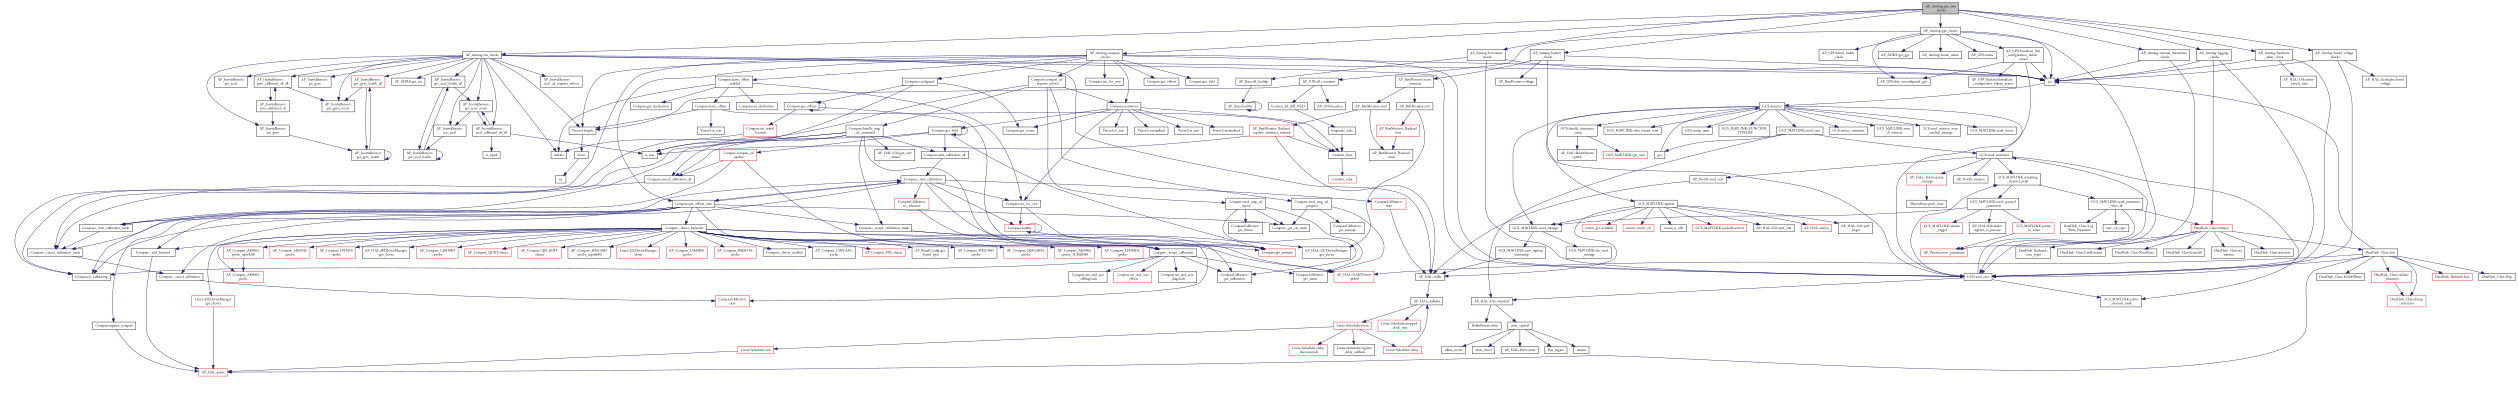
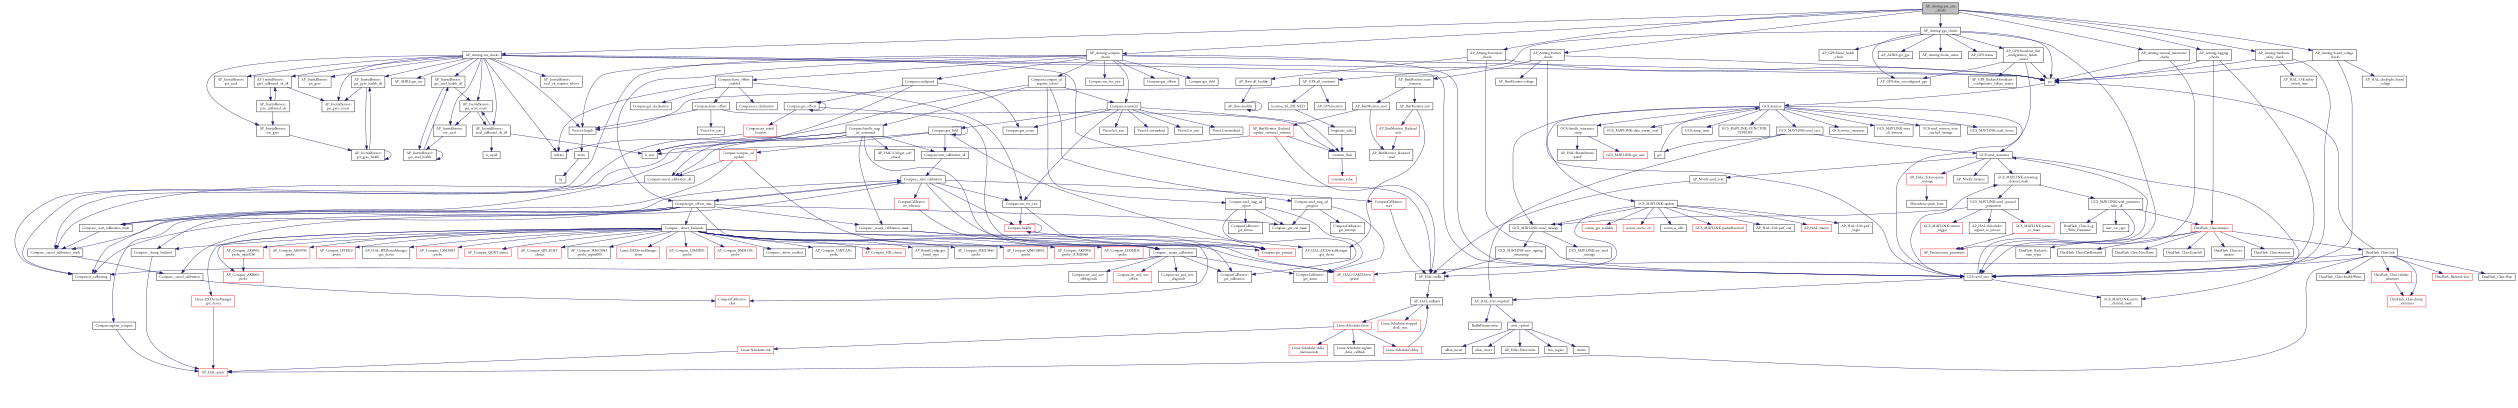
  digraph {
    fontname="EB Garamond"
    rankdir=TB
    node [color=black fillcolor=white fontname="EB Garamond" fontsize=10 shape=record style=filled]
    edge [color=midnightblue fontname="EB Garamond" fontsize=10 labelfontname=Helvetica labelfontsize=10 style=solid]
    n1 [fillcolor=grey75 fontcolor=black height=0.2 label="AP_Arming::pre_arm\l_checks" width=0.4]
    n2 [height=0.2 label="AP_Arming::hardware\l_safety_check" width=0.4]
    n3 [height=0.2 label="AP_Arming::barometer\l_checks" width=0.4]
    n4 [height=0.2 label="AP_Arming::ins_checks" width=0.4]
    n5 [height=0.2 label="AP_Arming::compass\l_checks" width=0.4]
    n6 [height=0.2 label="AP_Arming::gps_checks" width=0.4]
    n7 [height=0.2 label="AP_Arming::battery\l_checks" width=0.4]
    n8 [height=0.2 label="AP_Arming::logging\l_checks" width=0.4]
    n9 [height=0.2 label="AP_Arming::manual_transmitter\l_checks" width=0.4]
    n10 [height=0.2 label="AP_Arming::board_voltage\l_checks" width=0.4]
    n11 [height=0.2 label="AP_HAL::Util::safety\l_switch_state" width=0.4]
    n12 [height=0.2 label=gcs width=0.4]
    n13 [height=0.2 label="GCS::send_text" width=0.4]
    n14 [height=0.2 label="AP_Baro::all_healthy" width=0.4]
    n15 [height=0.2 label="AP_HAL::millis" width=0.4]
    n16 [height=0.2 label="AP_AHRS::get_ins" width=0.4]
-   n17 [color=red height=0.2 label="AP_InertialSensor::\lget_gyro_health_all" width=0.4]
+   n17 [height=0.2 label="AP_InertialSensor::\lget_gyro_health_all" width=0.4]
    n18 [height=0.2 label="AP_InertialSensor::\lget_gyro_count" width=0.4]
    n19 [height=0.2 label="AP_InertialSensor::\lgyro_calibrated_ok_all" width=0.4]
    n20 [height=0.2 label="AP_InertialSensor::\luse_gyro" width=0.4]
    n21 [height=0.2 label="AP_InertialSensor::\lget_accel_health_all" width=0.4]
    n22 [height=0.2 label="AP_InertialSensor::\lget_accel_count" width=0.4]
    n23 [height=0.2 label="AP_InertialSensor::\laccel_calibrated_ok_all" width=0.4]
    n24 [height=0.2 label="AP_InertialSensor::\luse_accel" width=0.4]
    n25 [height=0.2 label="AP_InertialSensor::\laccel_cal_requires_reboot" width=0.4]
    n26 [height=0.2 label="AP_InertialSensor::\lget_accel" width=0.4]
    n27 [height=0.2 label="Vector3::length" width=0.4]
    n28 [height=0.2 label="AP_InertialSensor::\lget_gyro" width=0.4]
    n29 [height=0.2 label=radians width=0.4]
    n30 [height=0.2 label="Compass::use_for_yaw" width=0.4]
    n31 [height=0.2 label="Compass::learn_offsets\l_enabled" width=0.4]
    n32 [height=0.2 label="Compass::configured" width=0.4]
    n33 [height=0.2 label="Compass::is_calibrating" width=0.4]
    n34 [height=0.2 label="Compass::compass_cal\l_requires_reboot" width=0.4]
    n35 [height=0.2 label="Compass::get_offsets_max" width=0.4]
    n36 [height=0.2 label="Compass::consistent" width=0.4]
    n37 [height=0.2 label="Compass::get_offsets" width=0.4]
    n38 [height=0.2 label="Compass::get_field" width=0.4]
    n39 [height=0.2 label="AP_AHRS::get_gps" width=0.4]
    n40 [height=0.2 label="AP_Arming::home_status" width=0.4]
    n41 [height=0.2 label="AP_GPS::status" width=0.4]
    n42 [height=0.2 label="AP_GPS::first_unconfigured_gps" width=0.4]
    n43 [height=0.2 label="AP_GPS::broadcast_first\l_configuration_failure\l_reason" width=0.4]
    n44 [height=0.2 label="AP_GPS::all_consistent" width=0.4]
    n45 [height=0.2 label="AP_GPS::blend_health\l_check" width=0.4]
    n46 [height=0.2 label="AP_BattMonitor::num\l_instances" width=0.4]
    n47 [height=0.2 label="AP_BattMonitor::voltage" width=0.4]
    n48 [color=red height=0.2 label="DataFlash_Class::instance" width=0.4]
    n49 [height=0.2 label="AP_HAL::AnalogIn::board\l_voltage" width=0.4]
    n50 [height=0.2 label="GCS::instance" width=0.4]
    n51 [height=0.2 label="GCS::send_statustext" width=0.4]
    n52 [height=0.2 label="AP_HAL::Util::vsnprintf" width=0.4]
    n53 [height=0.2 label="GCS_MAVLINK::active\l_channel_mask" width=0.4]
    n54 [height=0.2 label="GCS_MAVLINK::streaming\l_channel_mask" width=0.4]
    n55 [height=0.2 label="GCS_MAVLINK::send_text" width=0.4]
    n56 [height=0.2 label="GCS_MAVLINK::send_message" width=0.4]
    n57 [height=0.2 label="GCS::service_statustext" width=0.4]
    n58 [height=0.2 label="GCS_MAVLINK::reset\l_cli_timeout" width=0.4]
    n59 [height=0.2 label="GCS::send_mission_item\l_reached_message" width=0.4]
    n60 [height=0.2 label="GCS_MAVLINK::send_home" width=0.4]
    n61 [height=0.2 label="GCS_MAVLINK::data_stream_send" width=0.4]
    n62 [height=0.2 label="GCS_MAVLINK::update" width=0.4]
    n63 [height=0.2 label="GCS::setup_uarts" width=0.4]
    n64 [height=0.2 label="GCS::handle_interactive\l_setup" width=0.4]
    n65 [height=0.2 label="GCS_MAVLINK::FUNCTOR\l_TYPEDEF" width=0.4]
    n66 [height=0.2 label=gcs width=0.4]
    n67 [color=red height=0.2 label="AP_Frsky_Telem::queue\l_message" width=0.4]
    n68 [height=0.2 label="AP_Notify::instance" width=0.4]
    n69 [height=0.2 label="AP_Notify::send_text" width=0.4]
    n70 [height=0.2 label="GCS_MAVLINK::save_signing\l_timestamp" width=0.4]
    n71 [height=0.2 label="GCS_MAVLINK::try_send\l_message" width=0.4]
    n72 [color=red height=0.2 label="AP_HAL::micros" width=0.4]
    n73 [height=0.2 label="AP_HAL::Util::perf\l_begin" width=0.4]
    n74 [color=red height=0.2 label=comm_get_available width=0.4]
    n75 [color=red height=0.2 label=comm_receive_ch width=0.4]
    n76 [height=0.2 label=comm_is_idle width=0.4]
    n77 [color=red height=0.2 label="GCS_MAVLINK::packetReceived" width=0.4]
    n78 [height=0.2 label="AP_HAL::Util::perf_end" width=0.4]
    n79 [height=0.2 label="AP_HAL::BetterStream\l::printf" width=0.4]
    n80 [color=red height=0.2 label="GCS_MAVLINK::get_uart" width=0.4]
    n81 [height=0.2 label=print_vprintf width=0.4]
    n82 [height=0.2 label="BufferPrinter::write" width=0.4]
    n83 [height=0.2 label="AP_HAL::Print::write" width=0.4]
    n84 [height=0.2 label=ftoa_engine width=0.4]
    n85 [height=0.2 label=strnlen width=0.4]
    n86 [height=0.2 label=ulltoa_invert width=0.4]
    n87 [height=0.2 label=ultoa_invert width=0.4]
    n88 [height=0.2 label="ObjectArray::push_force" width=0.4]
    n89 [height=0.2 label="GCS_MAVLINK::send_parameter\l_value_all" width=0.4]
    n90 [height=0.2 label="GCS_MAVLINK::send_queued\l_parameters" width=0.4]
    n91 [height=0.2 label=mav_var_type width=0.4]
    n92 [color=red height=0.2 label="AP_Param::count_parameters" width=0.4]
    n93 [height=0.2 label="DataFlash_Class::Log\l_Write_Parameter" width=0.4]
    n94 [height=0.2 label="AP_HAL::Scheduler::\lregister_io_process" width=0.4]
    n95 [color=red height=0.2 label="GCS_MAVLINK::param\l_io_timer" width=0.4]
    n96 [color=red height=0.2 label="GCS_MAVLINK::stream\l_trigger" width=0.4]
    n97 [height=0.2 label="DataFlash_Class::set\l_mission" width=0.4]
    n98 [height=0.2 label="DataFlash_Class::Init" width=0.4]
    n99 [height=0.2 label="DataFlash_Class::structure" width=0.4]
    n100 [height=0.2 label="DataFlash_Backend::\lnum_types" width=0.4]
    n101 [height=0.2 label="DataFlash_Class::CardInserted" width=0.4]
    n102 [height=0.2 label="DataFlash_Class::NeedErase" width=0.4]
    n103 [height=0.2 label="DataFlash_Class::EraseAll" width=0.4]
    n104 [color=red height=0.2 label="DataFlash_Class::validate\l_structures" width=0.4]
    n105 [color=red height=0.2 label="DataFlash_Class::dump\l_structures" width=0.4]
    n106 [color=red height=0.2 label="AP_HAL::panic" width=0.4]
    n107 [color=red height=0.2 label="AP_HAL::UARTDriver\l::printf" width=0.4]
    n108 [color=red height=0.2 label="DataFlash_Backend::Init" width=0.4]
    n109 [height=0.2 label="DataFlash_Class::Prep" width=0.4]
    n110 [height=0.2 label="DataFlash_Class::EnableWrites" width=0.4]
    n111 [height=0.2 label="AP_HAL::millis64" width=0.4]
    n112 [color=red height=0.2 label="Linux::Scheduler::from" width=0.4]
    n113 [color=red height=0.2 label="Linux::Scheduler::stopped\l_clock_usec" width=0.4]
    n114 [color=red height=0.2 label="Linux::Scheduler::init" width=0.4]
    n115 [color=red height=0.2 label="Linux::Scheduler::delay" width=0.4]
    n116 [color=red height=0.2 label="Linux::Scheduler::delay\l_microseconds" width=0.4]
    n117 [height=0.2 label="Linux::Scheduler::register\l_delay_callback" width=0.4]
    n118 [height=0.2 label="AP_Baro::healthy" width=0.4]
    n119 [height=0.2 label="AP_InertialSensor::\lget_gyro_health" width=0.4]
    n120 [height=0.2 label="AP_InertialSensor::\lgyro_calibrated_ok" width=0.4]
    n121 [height=0.2 label="AP_InertialSensor::\lget_accel_health" width=0.4]
    n122 [height=0.2 label=is_equal width=0.4]
    n123 [height=0.2 label=is_zero width=0.4]
    n124 [height=0.2 label=norm width=0.4]
    n125 [height=0.2 label=sq width=0.4]
    n126 [height=0.2 label="Compass::learn_offsets" width=0.4]
    n127 [height=0.2 label="Compass::use_for_yaw" width=0.4]
    n128 [height=0.2 label="Compass::set_declination" width=0.4]
    n129 [height=0.2 label="Compass::get_declination" width=0.4]
    n130 [height=0.2 label="Compass::get_count" width=0.4]
    n131 [height=0.2 label="Compass::get_offsets" width=0.4]
    n132 [height=0.2 label="Compass::handle_mag\l_cal_command" width=0.4]
    n133 [height=0.2 label="Compass::send_mag_cal\l_progress" width=0.4]
    n134 [height=0.2 label="Compass::send_mag_cal\l_report" width=0.4]
    n135 [height=0.2 label="Compass::_accept_calibration_mask" width=0.4]
    n136 [height=0.2 label="Compass::_cancel_calibration_mask" width=0.4]
    n137 [height=0.2 label="Compass::_start_calibration_mask" width=0.4]
    n138 [height=0.2 label="Compass::_start_calibration" width=0.4]
    n139 [height=0.2 label="Compass::register_compass" width=0.4]
-   n140 [height=0.2 label="Compass::_add_backend" width=0.4]
+   n140 [height=0.2 label="Compass::_dump_backend" width=0.4]
    n141 [height=0.2 label="Compass::_detect_backends" width=0.4]
    n142 [height=0.2 label="Compass::_accept_calibration" width=0.4]
    n143 [height=0.2 label="Compass::_cancel_calibration" width=0.4]
    n144 [height=0.2 label="Compass::_get_cal_mask" width=0.4]
    n145 [height=0.2 label=constrain_float width=0.4]
    n146 [height=0.2 label="Compass::get_field" width=0.4]
    n147 [height=0.2 label="Vector3::is_zero" width=0.4]
    n148 [height=0.2 label="Vector3::normalized" width=0.4]
    n149 [height=0.2 label="Vector2::is_zero" width=0.4]
    n150 [height=0.2 label="Vector2::normalized" width=0.4]
    n151 [height=0.2 label="Vector3::is_nan" width=0.4]
    n152 [color=red height=0.2 label="Compass::get_primary" width=0.4]
    n153 [color=red height=0.2 label="Compass::healthy" width=0.4]
    n154 [color=red height=0.2 label=constrain_value width=0.4]
    n155 [color=red height=0.2 label="Compass::set_initial\l_location" width=0.4]
    n156 [height=0.2 label="AP_HAL::Util::get_soft\l_armed" width=0.4]
    n157 [height=0.2 label="Compass::start_calibration_all" width=0.4]
    n158 [height=0.2 label="Compass::cancel_calibration_all" width=0.4]
    n159 [height=0.2 label="CompassCalibrator::\lget_status" width=0.4]
    n160 [height=0.2 label="CompassCalibrator::\lget_attempt" width=0.4]
    n161 [height=0.2 label="CompassCalibrator::\lget_calibration" width=0.4]
    n162 [height=0.2 label="CompassCalibrator::\lget_fitness" width=0.4]
    n163 [color=red height=0.2 label="CompassCalibrator::\lclear" width=0.4]
    n164 [color=red height=0.2 label="CompassCalibrator::\lset_tolerance" width=0.4]
    n165 [color=red height=0.2 label="CompassCalibrator::\lstart" width=0.4]
    n166 [color=red height=0.2 label="AP_Compass_HIL::detect" width=0.4]
    n167 [height=0.2 label="AP_BoardConfig::get\l_board_type" width=0.4]
    n168 [height=0.2 label="AP_Compass_HMC5843\l::probe" width=0.4]
    n169 [height=0.2 label="AP_HAL::I2CDeviceManager\l::get_device" width=0.4]
    n170 [color=red height=0.2 label="AP_Compass_QMC5883L\l::probe" width=0.4]
    n171 [color=red height=0.2 label="AP_Compass_AK09916\l::probe_ICM20948" width=0.4]
    n172 [color=red height=0.2 label="AP_Compass_LIS3MDL\l::probe" width=0.4]
    n173 [color=red height=0.2 label="AP_Compass_AK09916\l::probe" width=0.4]
    n174 [color=red height=0.2 label="AP_Compass_IST8310\l::probe" width=0.4]
    n175 [height=0.2 label="AP_HAL::SPIDeviceManager\l::get_device" width=0.4]
    n176 [color=red height=0.2 label="AP_Compass_LSM303D\l::probe" width=0.4]
    n177 [color=red height=0.2 label="AP_Compass_AK8963::\lprobe_mpu9250" width=0.4]
    n178 [color=red height=0.2 label="AP_Compass_AK8963::\lprobe" width=0.4]
    n179 [color=red height=0.2 label="AP_Compass_QURT::detect" width=0.4]
    n180 [color=red height=0.2 label="AP_Compass_QFLIGHT\l::detect" width=0.4]
    n181 [height=0.2 label="AP_Compass_HMC5843\l::probe_mpu6000" width=0.4]
    n182 [color=red height=0.2 label="Linux::I2CDeviceManager\l::from" width=0.4]
    n183 [color=red height=0.2 label="Linux::I2CDeviceManager\l::get_device" width=0.4]
    n184 [color=red height=0.2 label="AP_Compass_LSM9DS1\l::probe" width=0.4]
    n185 [color=red height=0.2 label="AP_Compass_BMM150::\lprobe" width=0.4]
    n186 [height=0.2 label="Compass::_driver_enabled" width=0.4]
    n187 [height=0.2 label="AP_Compass_UAVCAN::\lprobe" width=0.4]
    n188 [color=red height=0.2 label="Compass::set_and_save\l_offsets" width=0.4]
    n189 [height=0.2 label="Compass::set_and_save\l_diagonals" width=0.4]
    n190 [height=0.2 label="Compass::set_and_save\l_offdiagonals" width=0.4]
    n191 [color=red height=0.2 label="Compass::compass_cal\l_update" width=0.4]
    n192 [height=0.2 label="AP_GPS_Backend::broadcast\l_configuration_failure_reason" width=0.4]
    n193 [height=0.2 label=location_3d_diff_NED width=0.4]
    n194 [height=0.2 label="AP_GPS::location" width=0.4]
    n195 [height=0.2 label=longitude_scale width=0.4]
    n196 [height=0.2 label="AP_BattMonitor::init" width=0.4]
    n197 [height=0.2 label="AP_BattMonitor::read" width=0.4]
    n198 [color=red height=0.2 label="AP_BattMonitor_Backend\l::init" width=0.4]
    n199 [height=0.2 label="AP_BattMonitor_Backend\l::read" width=0.4]
    n200 [color=red height=0.2 label="AP_BattMonitor_Backend\l::update_resistance_estimate" width=0.4]
    n1 -> n2
    n1 -> n3
    n1 -> n4
    n1 -> n5
    n1 -> n6
    n1 -> n7
    n1 -> n8
    n1 -> n9
    n1 -> n10
    n2 -> n11
    n2 -> n12
    n2 -> n13
    n3 -> n12
    n3 -> n13
    n3 -> n14
    n4 -> n12
    n4 -> n13
    n4 -> n15
    n4 -> n16
    n4 -> n17
    n4 -> n18
    n4 -> n19
    n4 -> n20
    n4 -> n21
    n4 -> n22
    n4 -> n23
    n4 -> n24
    n4 -> n25
    n4 -> n26
    n4 -> n27
    n4 -> n28
    n4 -> n29
    n5 -> n12
    n5 -> n13
    n5 -> n27
    n5 -> n30
    n5 -> n31
    n5 -> n32
    n5 -> n33
    n5 -> n34
    n5 -> n35
    n5 -> n36
    n5 -> n37
    n5 -> n38
    n6 -> n12
    n6 -> n13
    n6 -> n39
    n6 -> n40
    n6 -> n41
    n6 -> n42
    n6 -> n43
    n6 -> n44
    n6 -> n45
    n7 -> n12
    n7 -> n13
    n7 -> n46
    n7 -> n47
    n8 -> n12
    n8 -> n13
    n8 -> n48
    n9 -> n12
    n9 -> n13
    n10 -> n12
    n10 -> n13
    n10 -> n49
    n12 -> n50
    n13 -> n51
    n13 -> n52
    n13 -> n53
    n13 -> n54
    n14 -> n118
    n15 -> n111
    n17 -> n18
    n17 -> n119
    n19 -> n18
    n19 -> n120
    n20 -> n119
    n21 -> n22
    n21 -> n121
    n22 -> n23
    n22 -> n24
    n23 -> n22
    n23 -> n122
    n23 -> n123
    n24 -> n121
    n27 -> n124
    n31 -> n29
    n31 -> n126
    n31 -> n127
    n31 -> n128
    n31 -> n129
    n32 -> n123
    n32 -> n130
    n32 -> n131
    n34 -> n33
    n34 -> n36
    n34 -> n132
    n34 -> n133
    n34 -> n134
    n35 -> n135
    n35 -> n136
    n35 -> n137
    n35 -> n138
    n35 -> n139
    n35 -> n140
    n35 -> n141
    n35 -> n142
    n35 -> n143
    n35 -> n144
    n36 -> n127
    n36 -> n130
    n36 -> n145
    n36 -> n146
    n36 -> n147
    n36 -> n148
    n36 -> n149
    n36 -> n150
    n43 -> n12
    n43 -> n13
    n43 -> n42
    n43 -> n192
    n44 -> n27
    n44 -> n193
    n44 -> n194
    n46 -> n196
    n46 -> n197
    n48 -> n97
    n48 -> n98
    n48 -> n99
    n48 -> n100
    n48 -> n101
    n48 -> n102
    n48 -> n103
    n50 -> n51
    n50 -> n55
    n50 -> n56
    n50 -> n57
    n50 -> n58
    n50 -> n59
    n50 -> n60
    n50 -> n61
    n50 -> n62
    n50 -> n63
    n50 -> n64
    n50 -> n65
    n51 -> n53
    n51 -> n54
    n51 -> n67
    n51 -> n68
    n51 -> n69
    n52 -> n81
    n52 -> n82
    n54 -> n89
    n54 -> n90
    n55 -> n51
    n55 -> n52
    n55 -> n66
    n56 -> n70
    n56 -> n71
    n62 -> n15
    n62 -> n56
    n62 -> n72
    n62 -> n73
    n62 -> n74
    n62 -> n75
    n62 -> n76
    n62 -> n77
    n62 -> n78
    n64 -> n79
    n64 -> n80
    n66 -> n50
    n67 -> n88
    n69 -> n15
    n70 -> n15
    n81 -> n83
    n81 -> n84
    n81 -> n85
    n81 -> n86
    n81 -> n87
    n89 -> n48
    n89 -> n91
    n89 -> n92
    n89 -> n93
    n90 -> n56
    n90 -> n94
    n90 -> n95
    n90 -> n96
    n95 -> n92
    n98 -> n12
    n98 -> n13
    n98 -> n104
    n98 -> n105
    n98 -> n106
    n98 -> n107
    n98 -> n108
    n98 -> n109
    n98 -> n110
    n104 -> n105
    n111 -> n112
    n111 -> n113
    n112 -> n114
    n112 -> n115
    n112 -> n116
    n112 -> n117
    n114 -> n106
    n115 -> n111
    n118 -> n118
    n119 -> n17
    n119 -> n119
    n120 -> n19
    n120 -> n20
    n121 -> n21
    n121 -> n121
    n124 -> n125
    n126 -> n27
    n126 -> n145
    n126 -> n151
    n127 -> n152
    n127 -> n153
    n131 -> n131
    n131 -> n152
    n131 -> n155
    n132 -> n107
    n132 -> n123
    n132 -> n135
    n132 -> n136
    n132 -> n137
    n132 -> n156
    n132 -> n157
    n132 -> n158
    n133 -> n144
    n133 -> n159
    n133 -> n160
    n134 -> n144
    n134 -> n159
    n134 -> n161
    n134 -> n162
    n135 -> n142
    n135 -> n163
    n136 -> n143
    n137 -> n136
    n137 -> n138
    n138 -> n33
    n138 -> n35
    n138 -> n127
    n138 -> n152
    n138 -> n153
    n138 -> n164
    n138 -> n165
    n139 -> n106
    n140 -> n106
    n141 -> n107
    n141 -> n140
    n141 -> n166
    n141 -> n167
    n141 -> n168
    n141 -> n169
    n141 -> n170
    n141 -> n171
    n141 -> n172
    n141 -> n173
    n141 -> n174
    n141 -> n175
    n141 -> n176
    n141 -> n177
    n141 -> n178
    n141 -> n179
    n141 -> n180
    n141 -> n181
    n141 -> n182
    n141 -> n183
    n141 -> n184
    n141 -> n185
    n141 -> n186
    n141 -> n187
    n142 -> n33
    n142 -> n159
    n142 -> n161
    n142 -> n188
    n142 -> n189
    n142 -> n190
    n143 -> n163
    n145 -> n154
    n146 -> n146
    n146 -> n152
    n146 -> n157
    n146 -> n158
    n146 -> n191
    n153 -> n152
    n153 -> n153
    n155 -> n29
    n157 -> n138
    n158 -> n136
    n164 -> n161
    n165 -> n15
    n177 -> n178
    n183 -> n106
    n191 -> n33
    n191 -> n142
    n191 -> n158
    n193 -> n195
    n195 -> n145
    n196 -> n169
    n196 -> n198
    n197 -> n199
    n197 -> n200
    n198 -> n199
    n200 -> n15
    n200 -> n123
    n200 -> n145
  }
